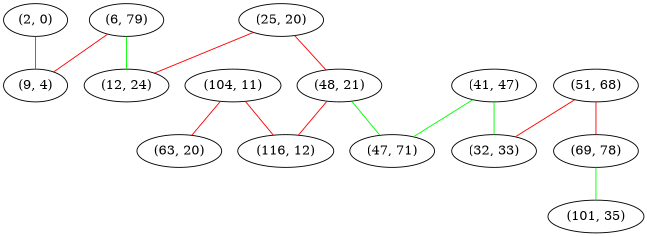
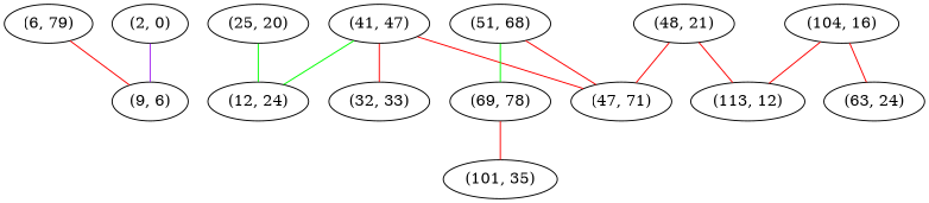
  graph {
    edge [color=red weight=1]
    n1 [label="(6, 79)"]
    "(12, 24)"
-   "(9, 6)" [label="(9, 4)"]
-   "(104, 16)" [label="(104, 11)"]
-   "(113, 12)" [label="(116, 12)"]
-   "(63, 20)"
+   "(9, 6)"
+   "(104, 16)"
+   "(113, 12)"
+   "(63, 20)" [label="(63, 24)"]
    "(25, 20)"
    "(48, 21)"
    n9 [label="(47, 71)"]
    n10 [label="(32, 33)"]
    "(41, 47)"
    "(51, 68)"
    n13 [label="(69, 78)"]
    "(101, 35)"
    n15 [label="(2, 0)"]
-   n1 -- "(12, 24)" [color=green weight=2]
+   "(41, 47)" -- "(12, 24)" [color=green weight=2]
    n1 -- "(9, 6)"
    "(104, 16)" -- "(113, 12)"
    "(104, 16)" -- "(63, 20)"
-   "(25, 20)" -- "(12, 24)"
-   "(25, 20)" -- "(48, 21)"
+   "(25, 20)" -- "(12, 24)" [color=green]
    "(48, 21)" -- "(113, 12)"
-   "(48, 21)" -- n9 [color=green]
-   "(41, 47)" -- n9 [color=green]
-   "(41, 47)" -- n10 [color=green]
-   "(51, 68)" -- n10
-   "(51, 68)" -- n13 [weight=2]
-   n13 -- "(101, 35)" [color=green]
+   "(48, 21)" -- n9
+   "(41, 47)" -- n9
+   "(41, 47)" -- n10
+   "(51, 68)" -- n9
+   "(51, 68)" -- n13 [color=green weight=2]
+   n13 -- "(101, 35)"
    n15 -- "(9, 6)" [color=purple weight=4]
  }
